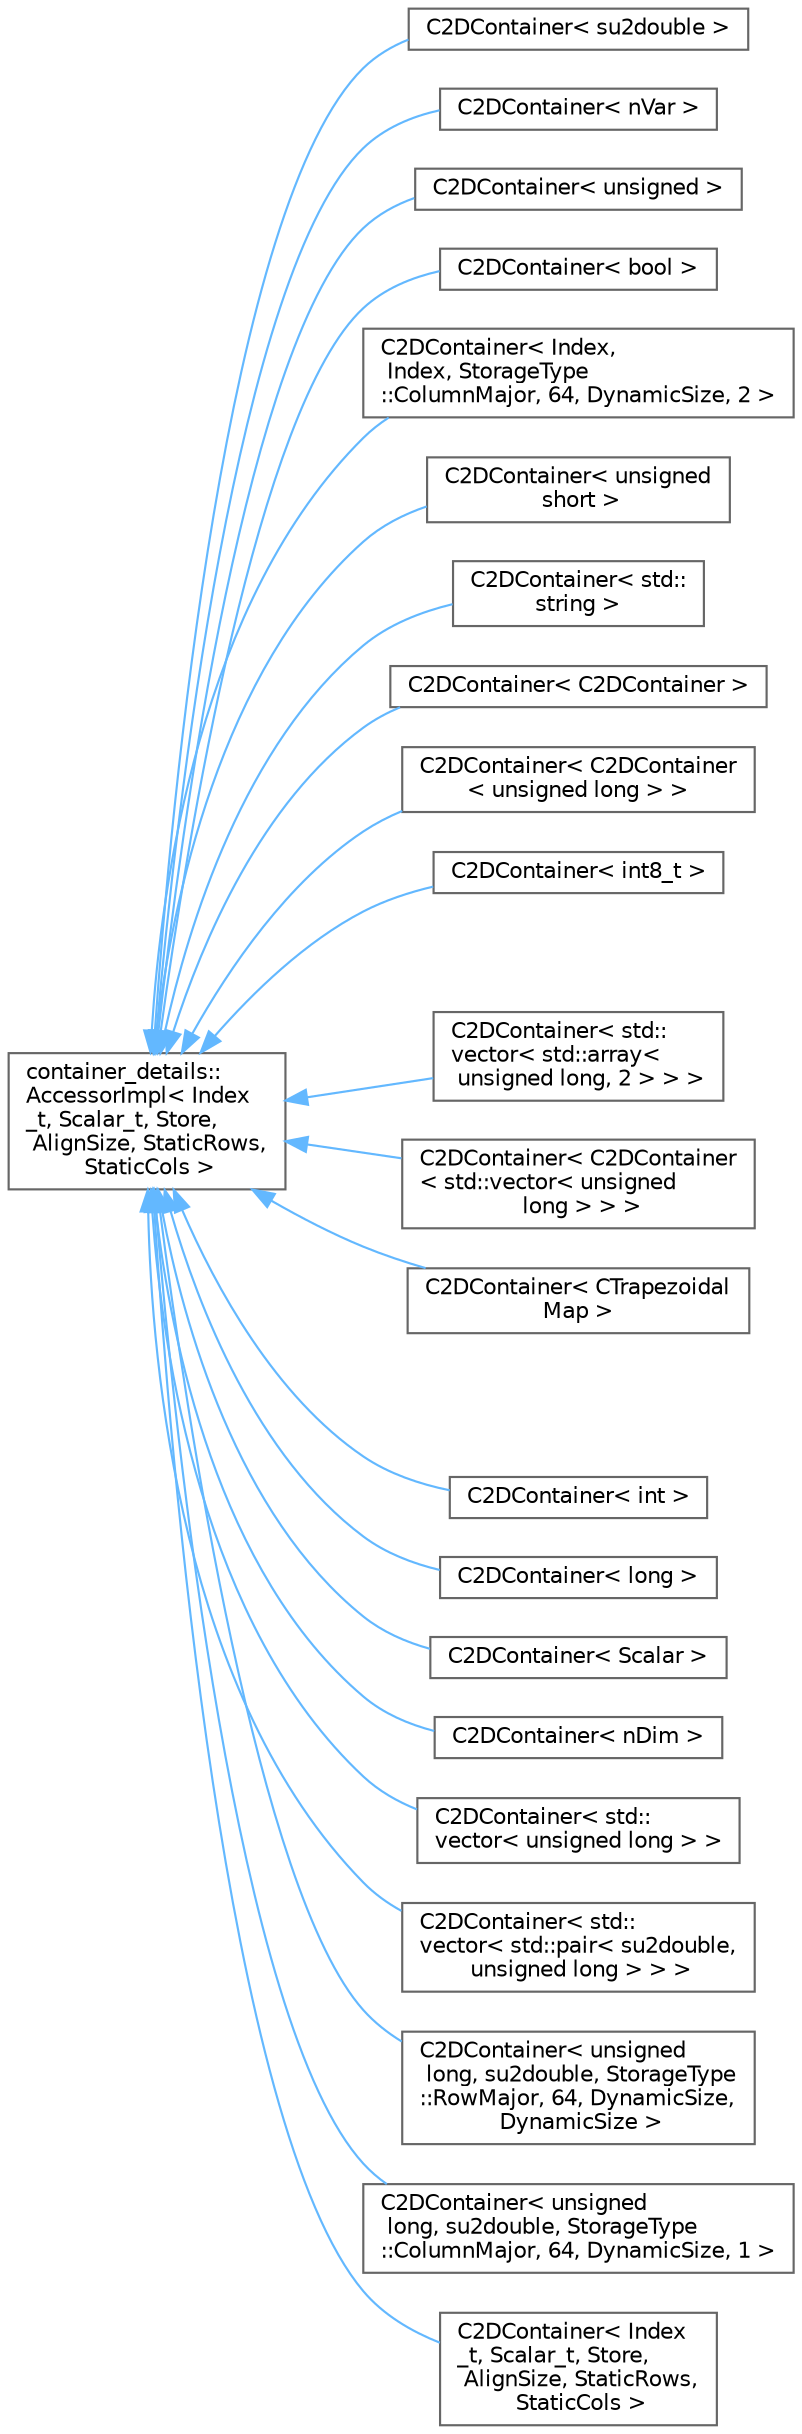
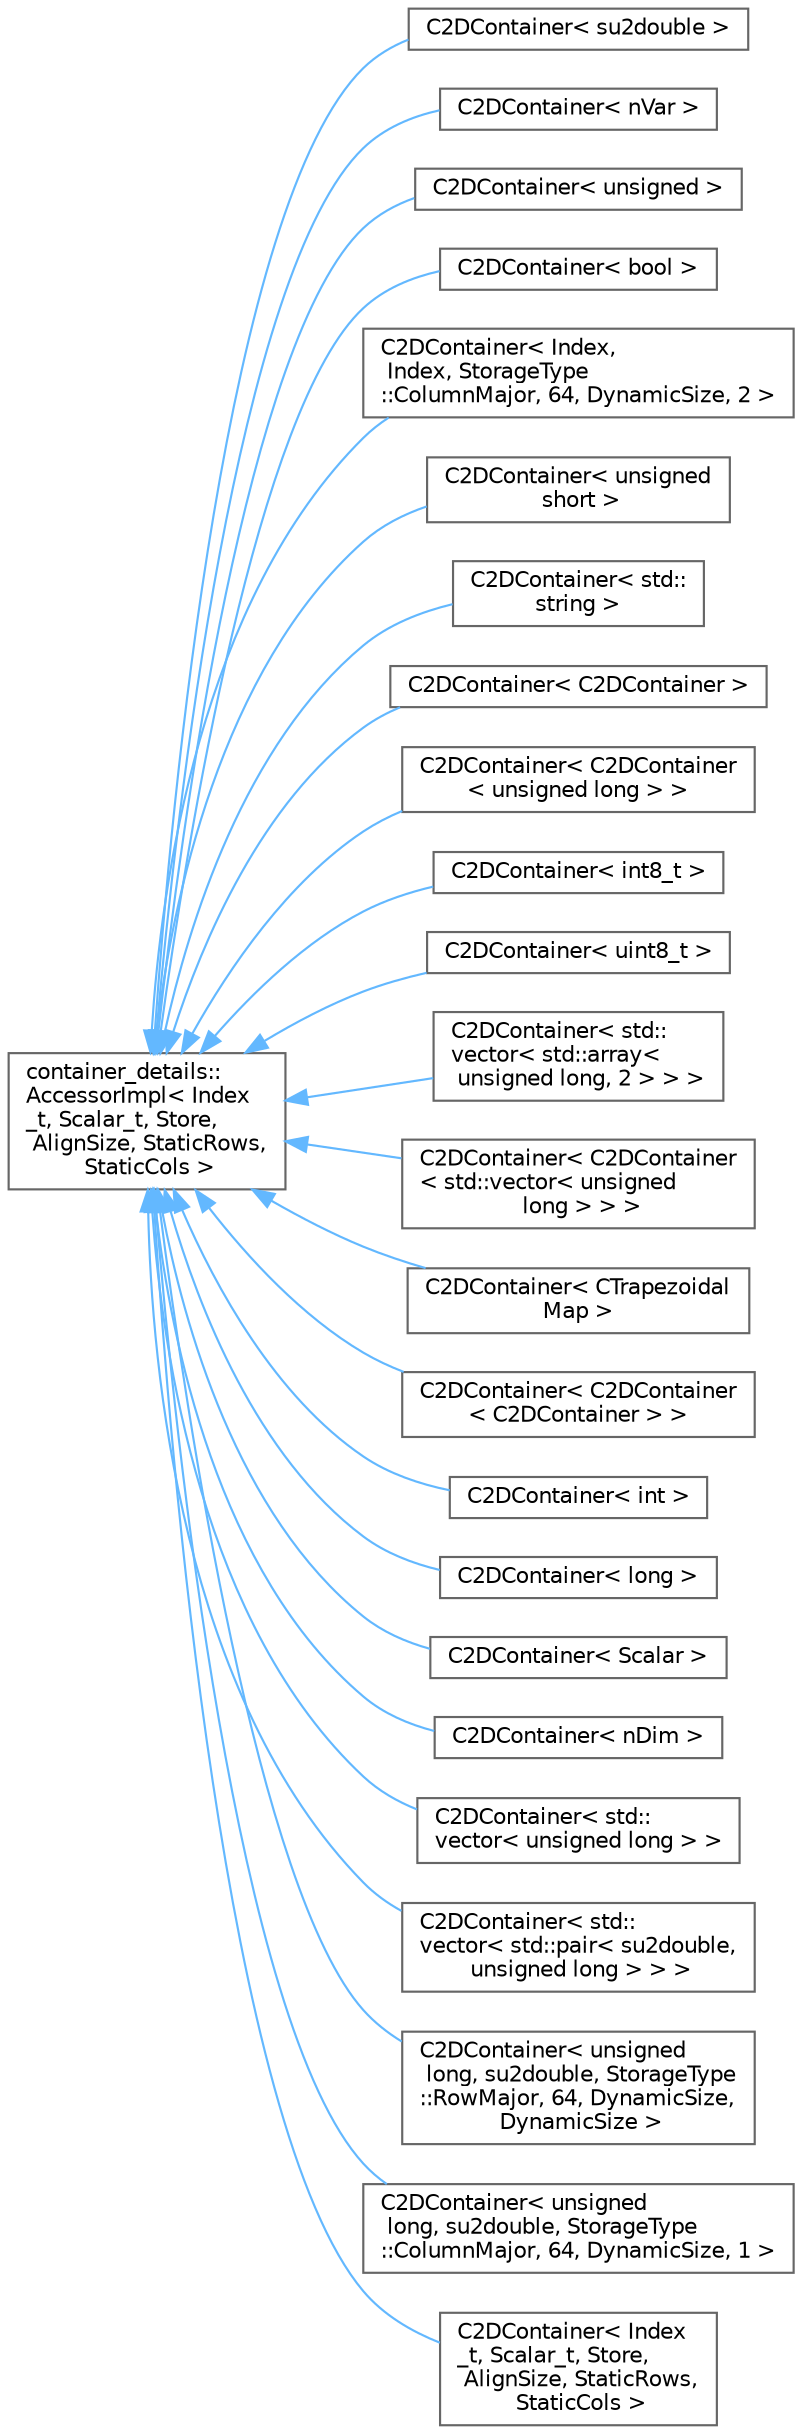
  digraph {
    rankdir=LR
    node [color=grey40 fillcolor=white fontname=Helvetica fontsize=10 shape=box style=filled]
    edge [color=steelblue1 dir=back fontname=Helvetica fontsize=10 labelfontname=Helvetica labelfontsize=10 style=solid]
    n1 [height=0.2 label="container_details::\lAccessorImpl\< Index\l_t, Scalar_t, Store,\l AlignSize, StaticRows,\l StaticCols \>" width=0.4]
    n2 [height=0.2 label="C2DContainer\< su2double \>" width=0.4]
    n3 [height=0.2 label="C2DContainer\< nVar \>" width=0.4]
    n4 [height=0.2 label="C2DContainer\< unsigned \>" width=0.4]
    n5 [height=0.2 label="C2DContainer\< bool \>" width=0.4]
    n6 [height=0.2 label="C2DContainer\< Index,\l Index, StorageType\l::ColumnMajor, 64, DynamicSize, 2 \>" width=0.4]
    n7 [height=0.2 label="C2DContainer\< unsigned\l short \>" width=0.4]
    n8 [height=0.2 label="C2DContainer\< std::\lstring \>" width=0.4]
    n9 [height=0.2 label="C2DContainer\< C2DContainer \>" width=0.4]
    n10 [height=0.2 label="C2DContainer\< C2DContainer\l\< unsigned long \> \>" width=0.4]
    n11 [height=0.2 label="C2DContainer\< int8_t \>" width=0.4]
+   n12 [height=0.2 label="C2DContainer\< uint8_t \>" width=0.4]
    n13 [height=0.2 label="C2DContainer\< std::\lvector\< std::array\<\l unsigned long, 2 \> \> \>" width=0.4]
    n14 [height=0.2 label="C2DContainer\< C2DContainer\l\< std::vector\< unsigned\l long \> \> \>" width=0.4]
    n15 [height=0.2 label="C2DContainer\< CTrapezoidal\lMap \>" width=0.4]
+   n16 [height=0.2 label="C2DContainer\< C2DContainer\l\< C2DContainer \> \>" width=0.4]
    n17 [height=0.2 label="C2DContainer\< int \>" width=0.4]
    n18 [height=0.2 label="C2DContainer\< long \>" width=0.4]
    n19 [height=0.2 label="C2DContainer\< Scalar \>" width=0.4]
    n20 [height=0.2 label="C2DContainer\< nDim \>" width=0.4]
    n21 [height=0.2 label="C2DContainer\< std::\lvector\< unsigned long \> \>" width=0.4]
    n22 [height=0.2 label="C2DContainer\< std::\lvector\< std::pair\< su2double,\l unsigned long \> \> \>" width=0.4]
    n23 [height=0.2 label="C2DContainer\< unsigned\l long, su2double, StorageType\l::RowMajor, 64, DynamicSize,\l DynamicSize \>" width=0.4]
    n24 [height=0.2 label="C2DContainer\< unsigned\l long, su2double, StorageType\l::ColumnMajor, 64, DynamicSize, 1 \>" width=0.4]
    n25 [height=0.2 label="C2DContainer\< Index\l_t, Scalar_t, Store,\l AlignSize, StaticRows,\l StaticCols \>" width=0.4]
    n1 -> n2
    n1 -> n3
    n1 -> n4
    n1 -> n5
    n1 -> n6
    n1 -> n7
    n1 -> n8
    n1 -> n9
    n1 -> n10
    n1 -> n11
+   n1 -> n12
    n1 -> n13
    n1 -> n14
    n1 -> n15
+   n1 -> n16
    n1 -> n17
    n1 -> n18
    n1 -> n19
    n1 -> n20
    n1 -> n21
    n1 -> n22
    n1 -> n23
    n1 -> n24
    n1 -> n25
  }
